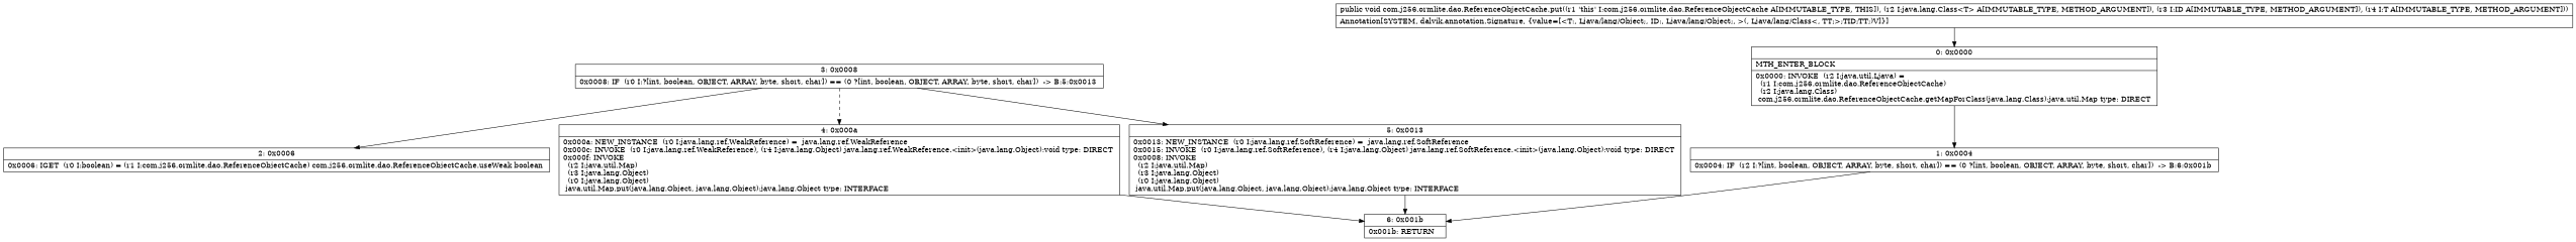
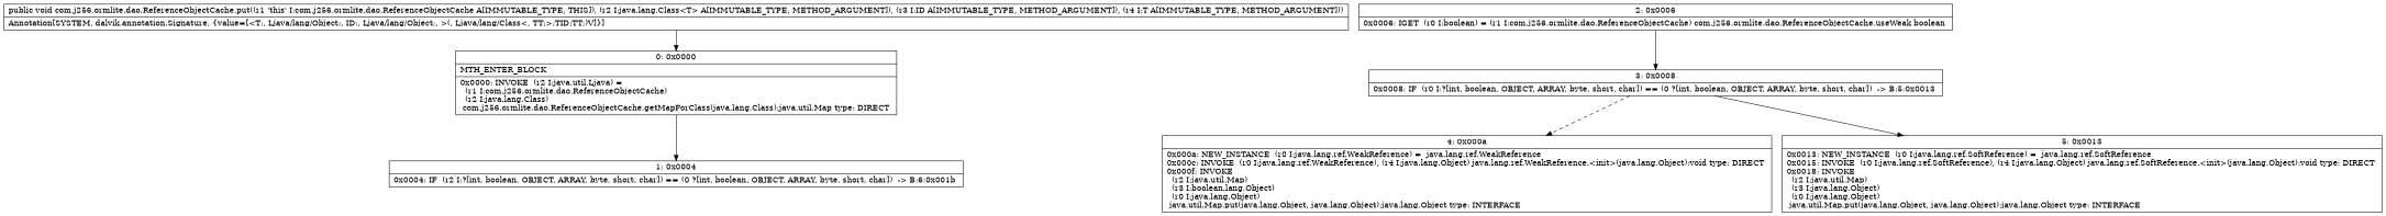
  digraph {
    node [shape=record]
    n1 [label="{0\:\ 0x0000|MTH_ENTER_BLOCK\l|0x0000: INVOKE  (r2 I:java.util.Ljava) = \l  (r1 I:com.j256.ormlite.dao.ReferenceObjectCache)\l  (r2 I:java.lang.Class)\l com.j256.ormlite.dao.ReferenceObjectCache.getMapForClass(java.lang.Class):java.util.Map type: DIRECT \l}"]
    n2 [label="{1\:\ 0x0004|0x0004: IF  (r2 I:?[int, boolean, OBJECT, ARRAY, byte, short, char]) == (0 ?[int, boolean, OBJECT, ARRAY, byte, short, char])  \-\> B:6:0x001b \l}"]
-   n3 [label="{6\:\ 0x001b|0x001b: RETURN   \l}"]
    n4 [label="{2\:\ 0x0006|0x0006: IGET  (r0 I:boolean) = (r1 I:com.j256.ormlite.dao.ReferenceObjectCache) com.j256.ormlite.dao.ReferenceObjectCache.useWeak boolean \l}"]
    n5 [label="{3\:\ 0x0008|0x0008: IF  (r0 I:?[int, boolean, OBJECT, ARRAY, byte, short, char]) == (0 ?[int, boolean, OBJECT, ARRAY, byte, short, char])  \-\> B:5:0x0013 \l}"]
-   n6 [label="{4\:\ 0x000a|0x000a: NEW_INSTANCE  (r0 I:java.lang.ref.WeakReference) =  java.lang.ref.WeakReference \l0x000c: INVOKE  (r0 I:java.lang.ref.WeakReference), (r4 I:java.lang.Object) java.lang.ref.WeakReference.\<init\>(java.lang.Object):void type: DIRECT \l0x000f: INVOKE  \l  (r2 I:java.util.Map)\l  (r3 I:java.lang.Object)\l  (r0 I:java.lang.Object)\l java.util.Map.put(java.lang.Object, java.lang.Object):java.lang.Object type: INTERFACE \l}"]
-   n7 [label="{5\:\ 0x0013|0x0013: NEW_INSTANCE  (r0 I:java.lang.ref.SoftReference) =  java.lang.ref.SoftReference \l0x0015: INVOKE  (r0 I:java.lang.ref.SoftReference), (r4 I:java.lang.Object) java.lang.ref.SoftReference.\<init\>(java.lang.Object):void type: DIRECT \l0x0008: INVOKE  \l  (r2 I:java.util.Map)\l  (r3 I:java.lang.Object)\l  (r0 I:java.lang.Object)\l java.util.Map.put(java.lang.Object, java.lang.Object):java.lang.Object type: INTERFACE \l}"]
+   n6 [label="{4\:\ 0x000a|0x000a: NEW_INSTANCE  (r0 I:java.lang.ref.WeakReference) =  java.lang.ref.WeakReference \l0x000c: INVOKE  (r0 I:java.lang.ref.WeakReference), (r4 I:java.lang.Object) java.lang.ref.WeakReference.\<init\>(java.lang.Object):void type: DIRECT \l0x000f: INVOKE  \l  (r2 I:java.util.Map)\l  (r3 I:boolean.lang.Object)\l  (r0 I:java.lang.Object)\l java.util.Map.put(java.lang.Object, java.lang.Object):java.lang.Object type: INTERFACE \l}"]
+   n7 [label="{5\:\ 0x0013|0x0013: NEW_INSTANCE  (r0 I:java.lang.ref.SoftReference) =  java.lang.ref.SoftReference \l0x0015: INVOKE  (r0 I:java.lang.ref.SoftReference), (r4 I:java.lang.Object) java.lang.ref.SoftReference.\<init\>(java.lang.Object):void type: DIRECT \l0x0018: INVOKE  \l  (r2 I:java.util.Map)\l  (r3 I:java.lang.Object)\l  (r0 I:java.lang.Object)\l java.util.Map.put(java.lang.Object, java.lang.Object):java.lang.Object type: INTERFACE \l}"]
    n8 [label="{public void com.j256.ormlite.dao.ReferenceObjectCache.put((r1 'this' I:com.j256.ormlite.dao.ReferenceObjectCache A[IMMUTABLE_TYPE, THIS]), (r2 I:java.lang.Class\<T\> A[IMMUTABLE_TYPE, METHOD_ARGUMENT]), (r3 I:ID A[IMMUTABLE_TYPE, METHOD_ARGUMENT]), (r4 I:T A[IMMUTABLE_TYPE, METHOD_ARGUMENT]))  | Annotation[SYSTEM, dalvik.annotation.Signature, \{value=[\<T:, Ljava\/lang\/Object;, ID:, Ljava\/lang\/Object;, \>(, Ljava\/lang\/Class\<, TT;\>;TID;TT;)V]\}]\l}"]
    n1 -> n2
-   n2 -> n3
-   n5 -> n4
+   n4 -> n5
    n5 -> n6 [style=dashed]
    n5 -> n7
-   n6 -> n3
-   n7 -> n3
    n8 -> n1
  }
